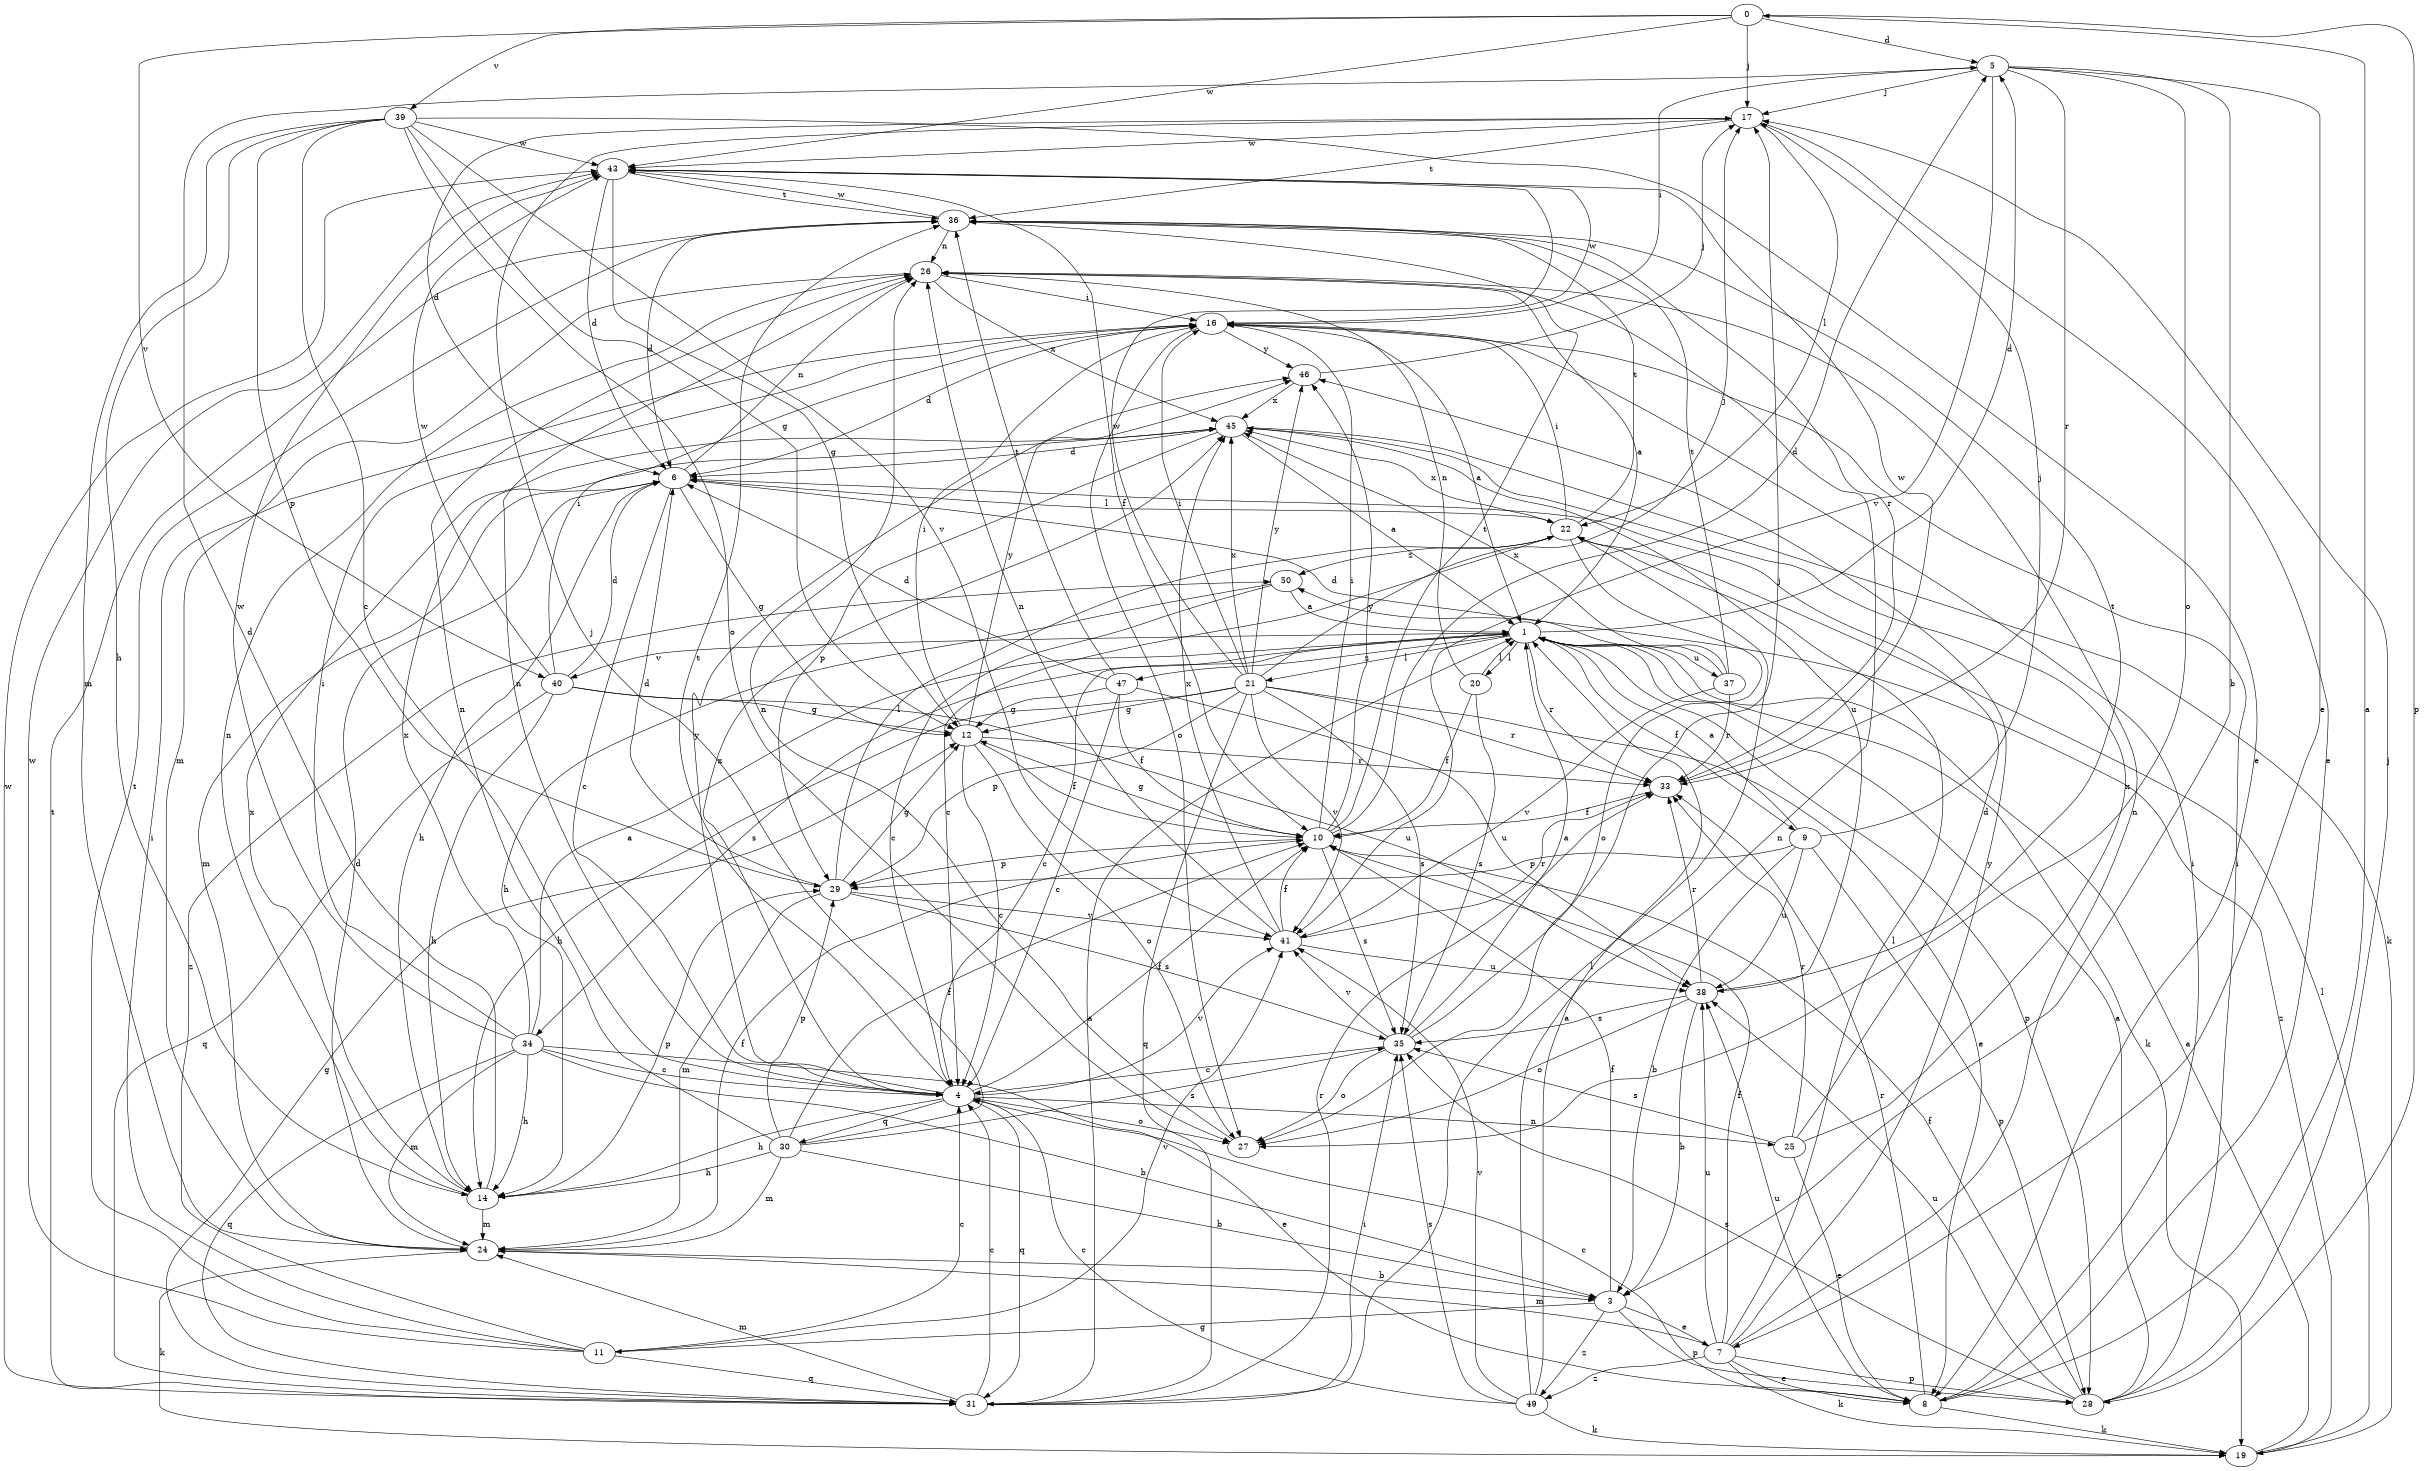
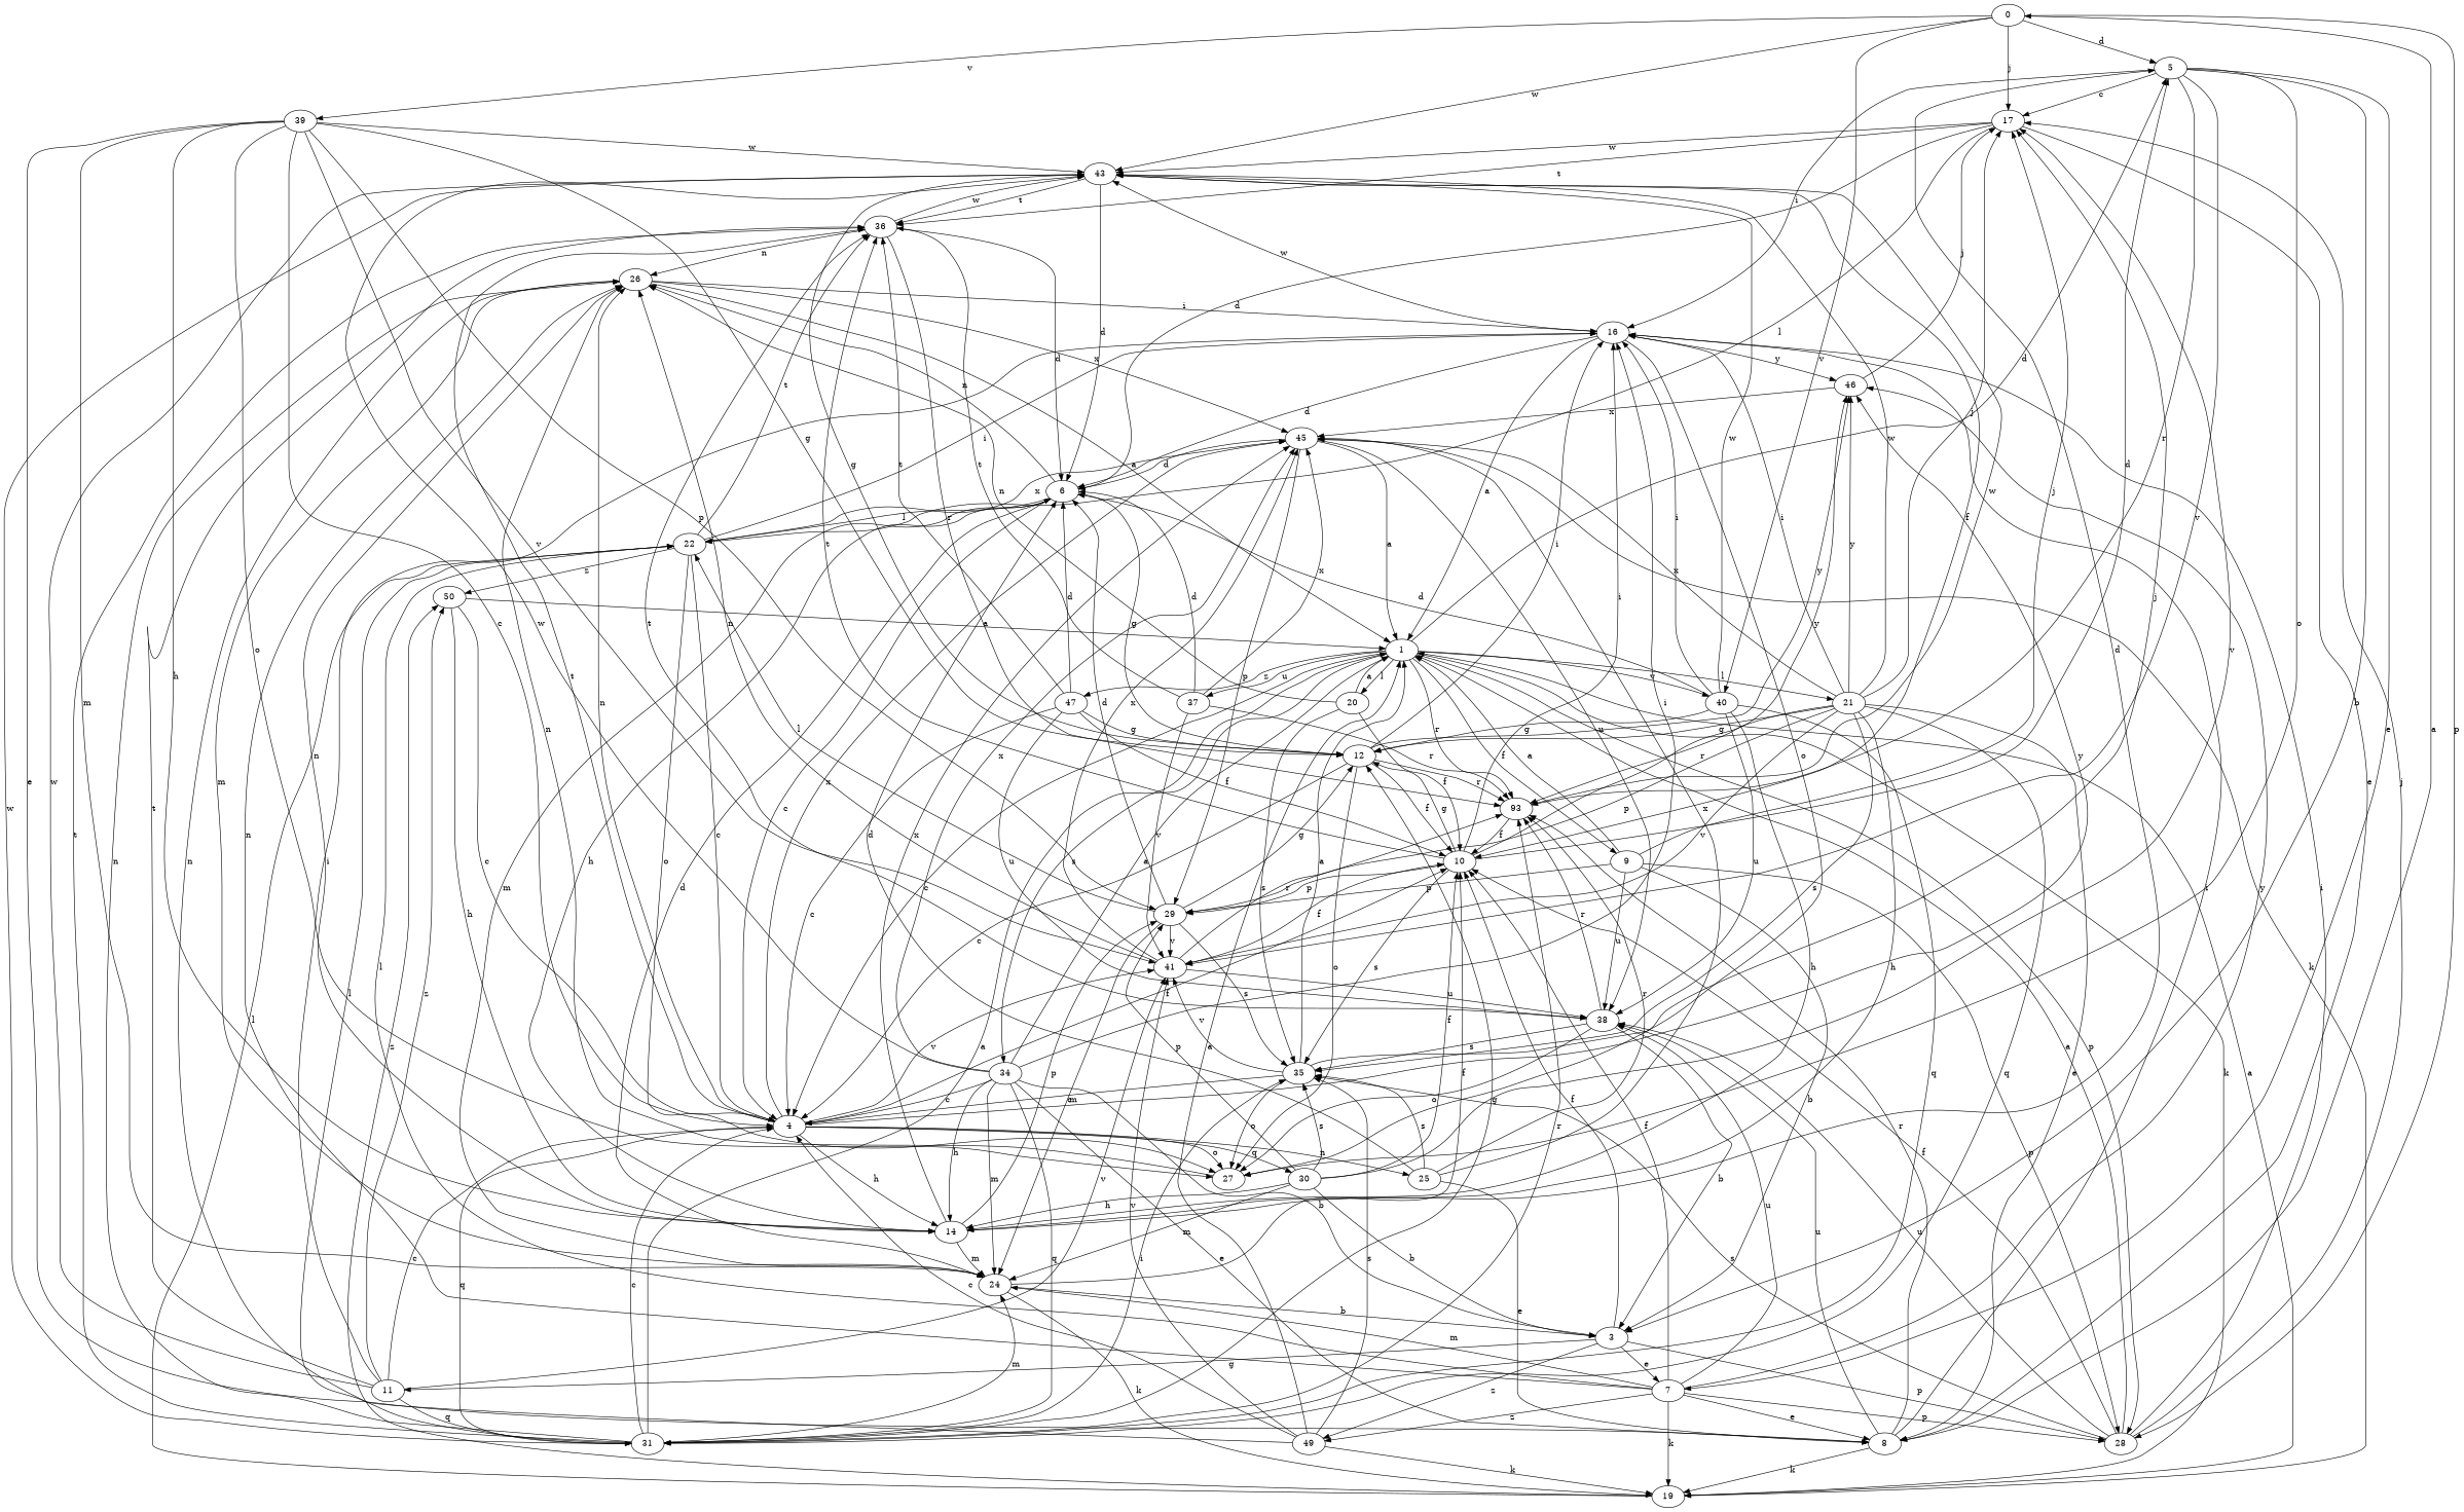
  strict digraph {
    0
    5
    17
    28
    39
    40
    43
-   33
+   33 [label=93]
    3
    7
    27
    41
    16
    36
    6
    22
    8
    1
    10
    38
    35
    4
    14
    12
    24
    29
    31
    9
    19
    20
    21
    34
    37
    47
    25
    26
    30
    45
    46
    50
    11
    49
    0 -> 5 [label=d]
    0 -> 17 [label=j]
    0 -> 28 [label=p]
    0 -> 39 [label=v]
    0 -> 40 [label=v]
    0 -> 43 [label=w]
-   5 -> 17 [label=j]
+   5 -> 17 [label=c]
    5 -> 33 [label=r]
    5 -> 3 [label=b]
    5 -> 7 [label=e]
    5 -> 27 [label=o]
    5 -> 41 [label=v]
    5 -> 16 [label=i]
    17 -> 43 [label=w]
    17 -> 36 [label=t]
    17 -> 6 [label=d]
    17 -> 22 [label=l]
    17 -> 8 [label=e]
    28 -> 17 [label=j]
    28 -> 16 [label=i]
    28 -> 1 [label=a]
    28 -> 10 [label=f]
    28 -> 38 [label=u]
    28 -> 35 [label=s]
    39 -> 43 [label=w]
    39 -> 27 [label=o]
    39 -> 41 [label=v]
    39 -> 8 [label=e]
    39 -> 4 [label=c]
    39 -> 14 [label=h]
    39 -> 12 [label=g]
    39 -> 24 [label=m]
    39 -> 29 [label=p]
    40 -> 43 [label=w]
    40 -> 16 [label=i]
    40 -> 6 [label=d]
    40 -> 38 [label=u]
    40 -> 14 [label=h]
    40 -> 12 [label=g]
    40 -> 31 [label=q]
    43 -> 36 [label=t]
    43 -> 6 [label=d]
    43 -> 10 [label=f]
    43 -> 12 [label=g]
    33 -> 43 [label=w]
    33 -> 10 [label=f]
    3 -> 28 [label=p]
    3 -> 7 [label=e]
    3 -> 10 [label=f]
    3 -> 11 [label=g]
    3 -> 49 [label=z]
    7 -> 28 [label=p]
    7 -> 22 [label=l]
    7 -> 8 [label=e]
    7 -> 10 [label=f]
    7 -> 38 [label=u]
    7 -> 24 [label=m]
    7 -> 19 [label=k]
    7 -> 26 [label=n]
    7 -> 46 [label=y]
    7 -> 49 [label=z]
    27 -> 26 [label=n]
    41 -> 33 [label=r]
    41 -> 10 [label=f]
    41 -> 38 [label=u]
    41 -> 26 [label=n]
    41 -> 45 [label=x]
    16 -> 43 [label=w]
    16 -> 27 [label=o]
    16 -> 6 [label=d]
    16 -> 1 [label=a]
    16 -> 46 [label=y]
    36 -> 43 [label=w]
    36 -> 33 [label=r]
    36 -> 6 [label=d]
    36 -> 26 [label=n]
    6 -> 22 [label=l]
    6 -> 4 [label=c]
    6 -> 14 [label=h]
    6 -> 12 [label=g]
    6 -> 24 [label=m]
    6 -> 26 [label=n]
    22 -> 27 [label=o]
    22 -> 16 [label=i]
    22 -> 36 [label=t]
    22 -> 4 [label=c]
    22 -> 45 [label=x]
    22 -> 50 [label=z]
    8 -> 0 [label=a]
    8 -> 33 [label=r]
    8 -> 16 [label=i]
    8 -> 38 [label=u]
-   8 -> 4 [label=c]
    8 -> 19 [label=k]
    1 -> 5 [label=d]
    1 -> 28 [label=p]
    1 -> 40 [label=v]
    1 -> 33 [label=r]
    1 -> 4 [label=c]
    1 -> 9 [label=f]
    1 -> 19 [label=k]
    1 -> 20 [label=l]
    1 -> 21 [label=l]
    1 -> 34 [label=s]
    1 -> 37 [label=u]
    1 -> 47 [label=z]
    10 -> 5 [label=d]
    10 -> 16 [label=i]
    10 -> 36 [label=t]
    10 -> 35 [label=s]
    10 -> 12 [label=g]
    10 -> 29 [label=p]
    10 -> 46 [label=y]
    38 -> 33 [label=r]
    38 -> 3 [label=b]
    38 -> 27 [label=o]
    38 -> 36 [label=t]
    38 -> 35 [label=s]
    35 -> 17 [label=j]
    35 -> 27 [label=o]
    35 -> 41 [label=v]
    35 -> 1 [label=a]
    35 -> 4 [label=c]
    4 -> 27 [label=o]
    4 -> 41 [label=v]
    4 -> 36 [label=t]
    4 -> 10 [label=f]
    4 -> 14 [label=h]
    4 -> 31 [label=q]
    4 -> 25 [label=n]
    4 -> 26 [label=n]
    4 -> 30 [label=q]
    4 -> 45 [label=x]
    4 -> 46 [label=y]
    14 -> 5 [label=d]
    14 -> 24 [label=m]
    14 -> 29 [label=p]
    14 -> 26 [label=n]
    14 -> 45 [label=x]
    12 -> 33 [label=r]
    12 -> 27 [label=o]
    12 -> 16 [label=i]
    12 -> 10 [label=f]
    12 -> 4 [label=c]
    12 -> 46 [label=y]
    24 -> 3 [label=b]
    24 -> 6 [label=d]
    24 -> 10 [label=f]
    24 -> 19 [label=k]
    29 -> 41 [label=v]
    29 -> 6 [label=d]
    29 -> 22 [label=l]
    29 -> 35 [label=s]
    29 -> 12 [label=g]
    29 -> 24 [label=m]
    31 -> 43 [label=w]
    31 -> 33 [label=r]
    31 -> 36 [label=t]
    31 -> 22 [label=l]
    31 -> 1 [label=a]
    31 -> 35 [label=i]
    31 -> 4 [label=c]
    31 -> 12 [label=g]
    31 -> 24 [label=m]
    9 -> 17 [label=j]
    9 -> 28 [label=p]
    9 -> 3 [label=b]
    9 -> 1 [label=a]
    9 -> 38 [label=u]
    9 -> 29 [label=p]
    19 -> 22 [label=l]
    19 -> 1 [label=a]
    19 -> 50 [label=z]
-   20 -> 1 [label=l]
+   20 -> 1 [label=a]
    20 -> 10 [label=f]
    20 -> 35 [label=s]
    20 -> 26 [label=n]
    21 -> 17 [label=j]
    21 -> 43 [label=w]
    21 -> 33 [label=r]
    21 -> 41 [label=v]
    21 -> 16 [label=i]
    21 -> 8 [label=e]
    21 -> 35 [label=s]
    21 -> 14 [label=h]
    21 -> 12 [label=g]
    21 -> 29 [label=p]
    21 -> 31 [label=q]
    21 -> 45 [label=x]
    21 -> 46 [label=y]
    34 -> 43 [label=w]
    34 -> 3 [label=b]
    34 -> 16 [label=i]
    34 -> 8 [label=e]
    34 -> 1 [label=a]
    34 -> 4 [label=c]
    34 -> 14 [label=h]
    34 -> 24 [label=m]
    34 -> 31 [label=q]
    34 -> 45 [label=x]
    37 -> 33 [label=r]
    37 -> 41 [label=v]
    37 -> 36 [label=t]
    37 -> 6 [label=d]
    37 -> 45 [label=x]
    47 -> 36 [label=t]
    47 -> 6 [label=d]
    47 -> 10 [label=f]
    47 -> 38 [label=u]
    47 -> 4 [label=c]
    47 -> 12 [label=g]
    25 -> 33 [label=r]
    25 -> 6 [label=d]
    25 -> 8 [label=e]
    25 -> 35 [label=s]
    25 -> 45 [label=x]
    26 -> 16 [label=i]
    26 -> 1 [label=a]
    26 -> 24 [label=m]
    26 -> 45 [label=x]
-   30 -> 17 [label=j]
+   30 -> 17 [label=v]
    30 -> 3 [label=b]
    30 -> 10 [label=f]
    30 -> 35 [label=s]
    30 -> 14 [label=h]
    30 -> 24 [label=m]
    30 -> 29 [label=p]
-   30 -> 26 [label=n]
+   31 -> 26 [label=n]
    45 -> 6 [label=d]
    45 -> 1 [label=a]
    45 -> 38 [label=u]
    45 -> 29 [label=p]
    45 -> 19 [label=k]
    46 -> 17 [label=j]
    46 -> 45 [label=x]
    50 -> 1 [label=a]
    50 -> 4 [label=c]
    50 -> 14 [label=h]
    11 -> 43 [label=w]
    11 -> 41 [label=v]
    11 -> 16 [label=i]
    11 -> 36 [label=t]
    11 -> 4 [label=c]
    11 -> 31 [label=q]
    11 -> 50 [label=z]
    49 -> 41 [label=v]
    49 -> 1 [label=a]
    49 -> 35 [label=s]
    49 -> 4 [label=c]
    49 -> 19 [label=k]
    49 -> 26 [label=n]
  }
